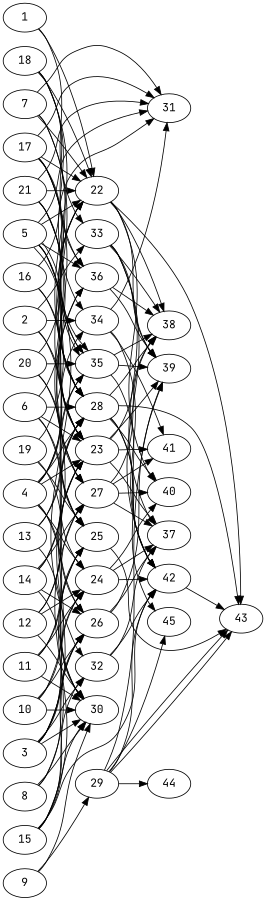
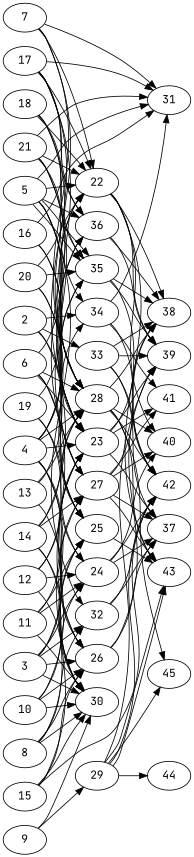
  digraph {
    fontname="JetBrains Mono"
    rankdir=LR
    node [alpha=0.03 fontname="JetBrains Mono"]
    edge [fontname="JetBrains Mono"]
-   1 [alpha=0.19 expect_size=36274176]
    22 [alpha=0.11 expect_size=6944768]
    33 [alpha=0.14 expect_size=15242240]
    38 [alpha=0.04 expect_size=29080576]
    39 [alpha=0.17 expect_size=8289280]
    40 [alpha=0.11 expect_size=15520768]
    43 [alpha=0.06 expect_size=5771264]
    37 [alpha=0.09 expect_size=38813696]
    42 [alpha=0.05 expect_size=45025280]
    2 [alpha=0.04 expect_size=7854080]
    23 [alpha=0.19 expect_size=11787264]
    25 [alpha=0.18 expect_size=39612416]
    34 [alpha=0.19 expect_size=13937664]
    41 [alpha=0.08 expect_size=37454848]
    31 [expect_size=11524096]
    3 [alpha=0.04 expect_size=21390336]
    24 [alpha=0.05 expect_size=40406016]
    26 [alpha=0.07 expect_size=34890752]
    30 [alpha=0.09 expect_size=34929664]
    32 [expect_size=35548160]
    4 [expect_size=46347264]
    28 [alpha=0.11 expect_size=26064896]
    35 [expect_size=25555968]
    36 [alpha=0.08 expect_size=21494784]
    45 [alpha=0.11 expect_size=37912576]
    5 [alpha=0.05 expect_size=23826432]
    6 [alpha=0.12 expect_size=42301440]
    7 [alpha=0.00 expect_size=51182592]
    8 [expect_size=21234688]
    9 [alpha=0.02 expect_size=44324864]
    29 [expect_size=27547648]
    44 [alpha=0.01 expect_size=39205888]
    10 [expect_size=39107584]
    11 [alpha=0.17 expect_size=23362560]
    27 [alpha=0.16 expect_size=14104576]
    12 [alpha=0.02 expect_size=19968000]
    13 [alpha=0.12 expect_size=30382080]
    14 [alpha=0.20 expect_size=39386112]
    15 [alpha=0.18 expect_size=47219712]
    16 [alpha=0.11 expect_size=11734016]
    17 [alpha=0.05 expect_size=39650304]
    18 [alpha=0.01 expect_size=39903232]
    19 [expect_size=47847424]
    20 [alpha=0.10 expect_size=6429696]
    21 [alpha=0.10 expect_size=12926976]
-   1 -> 22
-   1 -> 33
    22 -> 38
    22 -> 39
    22 -> 40
    22 -> 43
    33 -> 38
    33 -> 39
    33 -> 37
    33 -> 42
    2 -> 33
    2 -> 23
    2 -> 25
    2 -> 34
    23 -> 38
    23 -> 39
    23 -> 37
    23 -> 41
    25 -> 43
    34 -> 42
    34 -> 41
    34 -> 31
    3 -> 23
    3 -> 25
    3 -> 24
    3 -> 26
    3 -> 30
    3 -> 32
    24 -> 40
    24 -> 37
    24 -> 42
    26 -> 39
    26 -> 37
    32 -> 37
    32 -> 42
    4 -> 23
    4 -> 34
    4 -> 24
    4 -> 26
    4 -> 30
    4 -> 28
    4 -> 35
    4 -> 36
    28 -> 38
    28 -> 40
    28 -> 43
    28 -> 42
    28 -> 45
    35 -> 38
    35 -> 39
    35 -> 42
    36 -> 38
    36 -> 39
    5 -> 22
    5 -> 23
    5 -> 31
    5 -> 32
    5 -> 28
    5 -> 35
    5 -> 35
    5 -> 36
    6 -> 22
    6 -> 23
    6 -> 25
    6 -> 26
    6 -> 28
    7 -> 22
    7 -> 23
    7 -> 31
    7 -> 28
    8 -> 25
    8 -> 26
    8 -> 30
    9 -> 30
    9 -> 29
    29 -> 39
    29 -> 43
    29 -> 43
    29 -> 42
    29 -> 45
    29 -> 44
    10 -> 23
    10 -> 24
    10 -> 26
    10 -> 30
    11 -> 25
    11 -> 24
    11 -> 30
    11 -> 27
    27 -> 38
    27 -> 40
-   42 -> 43
+   27 -> 43
    27 -> 37
    27 -> 41
    12 -> 23
    12 -> 24
    12 -> 30
    12 -> 28
    13 -> 30
    13 -> 28
    13 -> 35
    14 -> 26
    14 -> 30
    14 -> 28
    14 -> 36
    14 -> 27
    15 -> 42
    15 -> 26
    15 -> 30
-   15 -> 32
+   8 -> 32
    15 -> 27
    16 -> 23
    16 -> 31
    16 -> 28
    17 -> 22
    17 -> 31
    17 -> 28
    17 -> 35
    17 -> 36
    17 -> 27
    18 -> 22
    18 -> 34
    18 -> 28
    18 -> 36
    19 -> 22
    19 -> 25
    19 -> 24
    20 -> 22
    20 -> 25
    20 -> 35
    20 -> 27
    21 -> 22
    21 -> 23
    21 -> 31
    21 -> 35
    21 -> 27
  }
